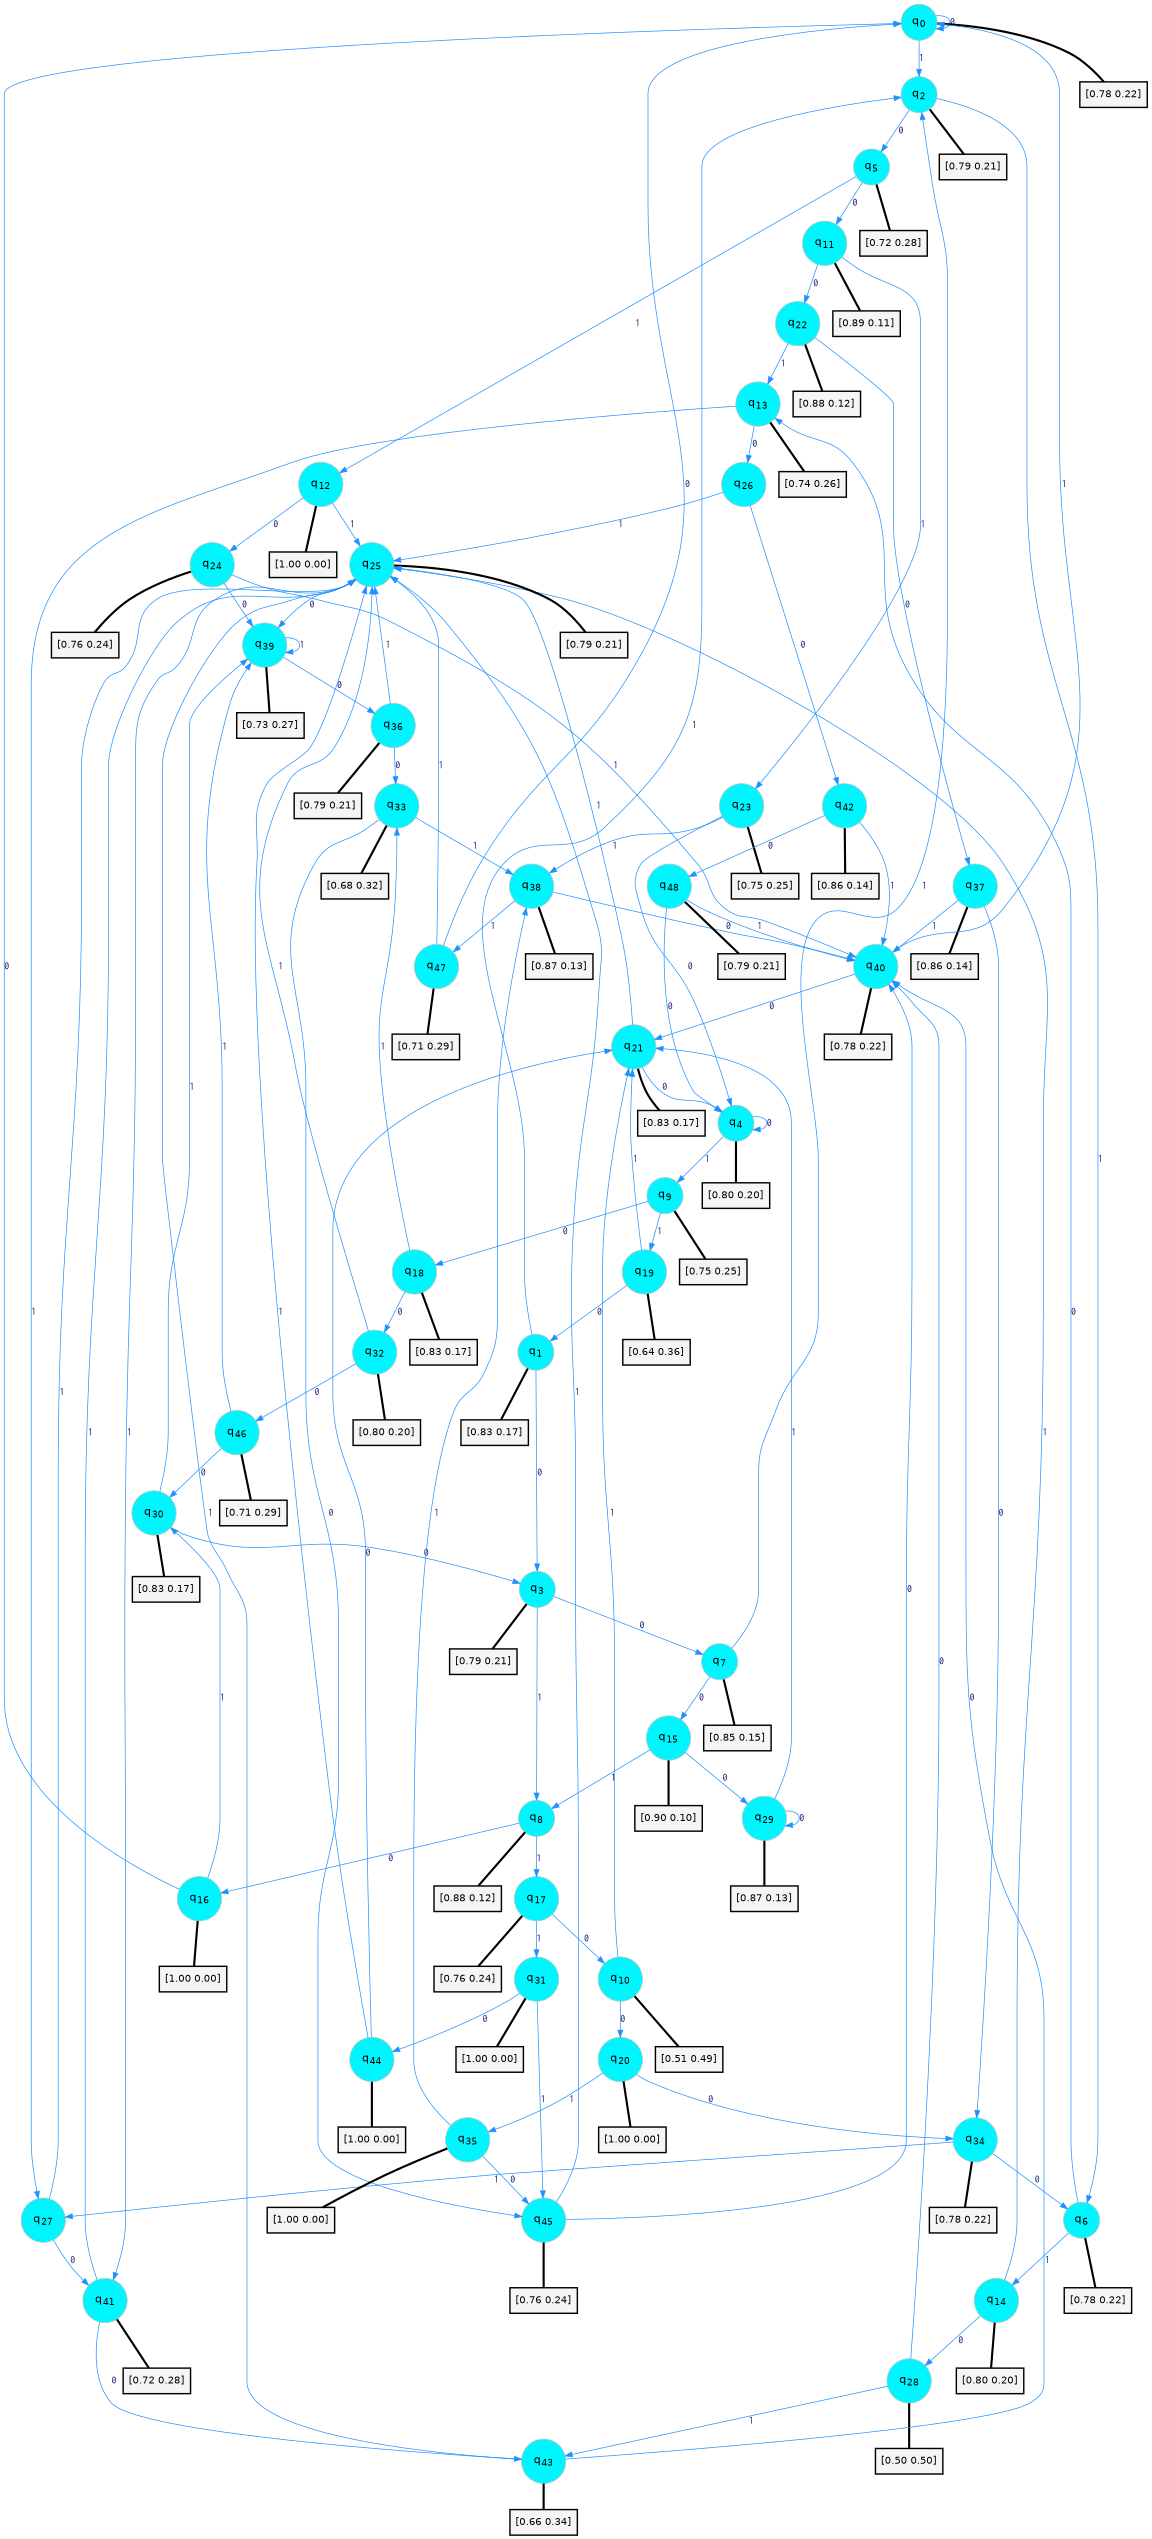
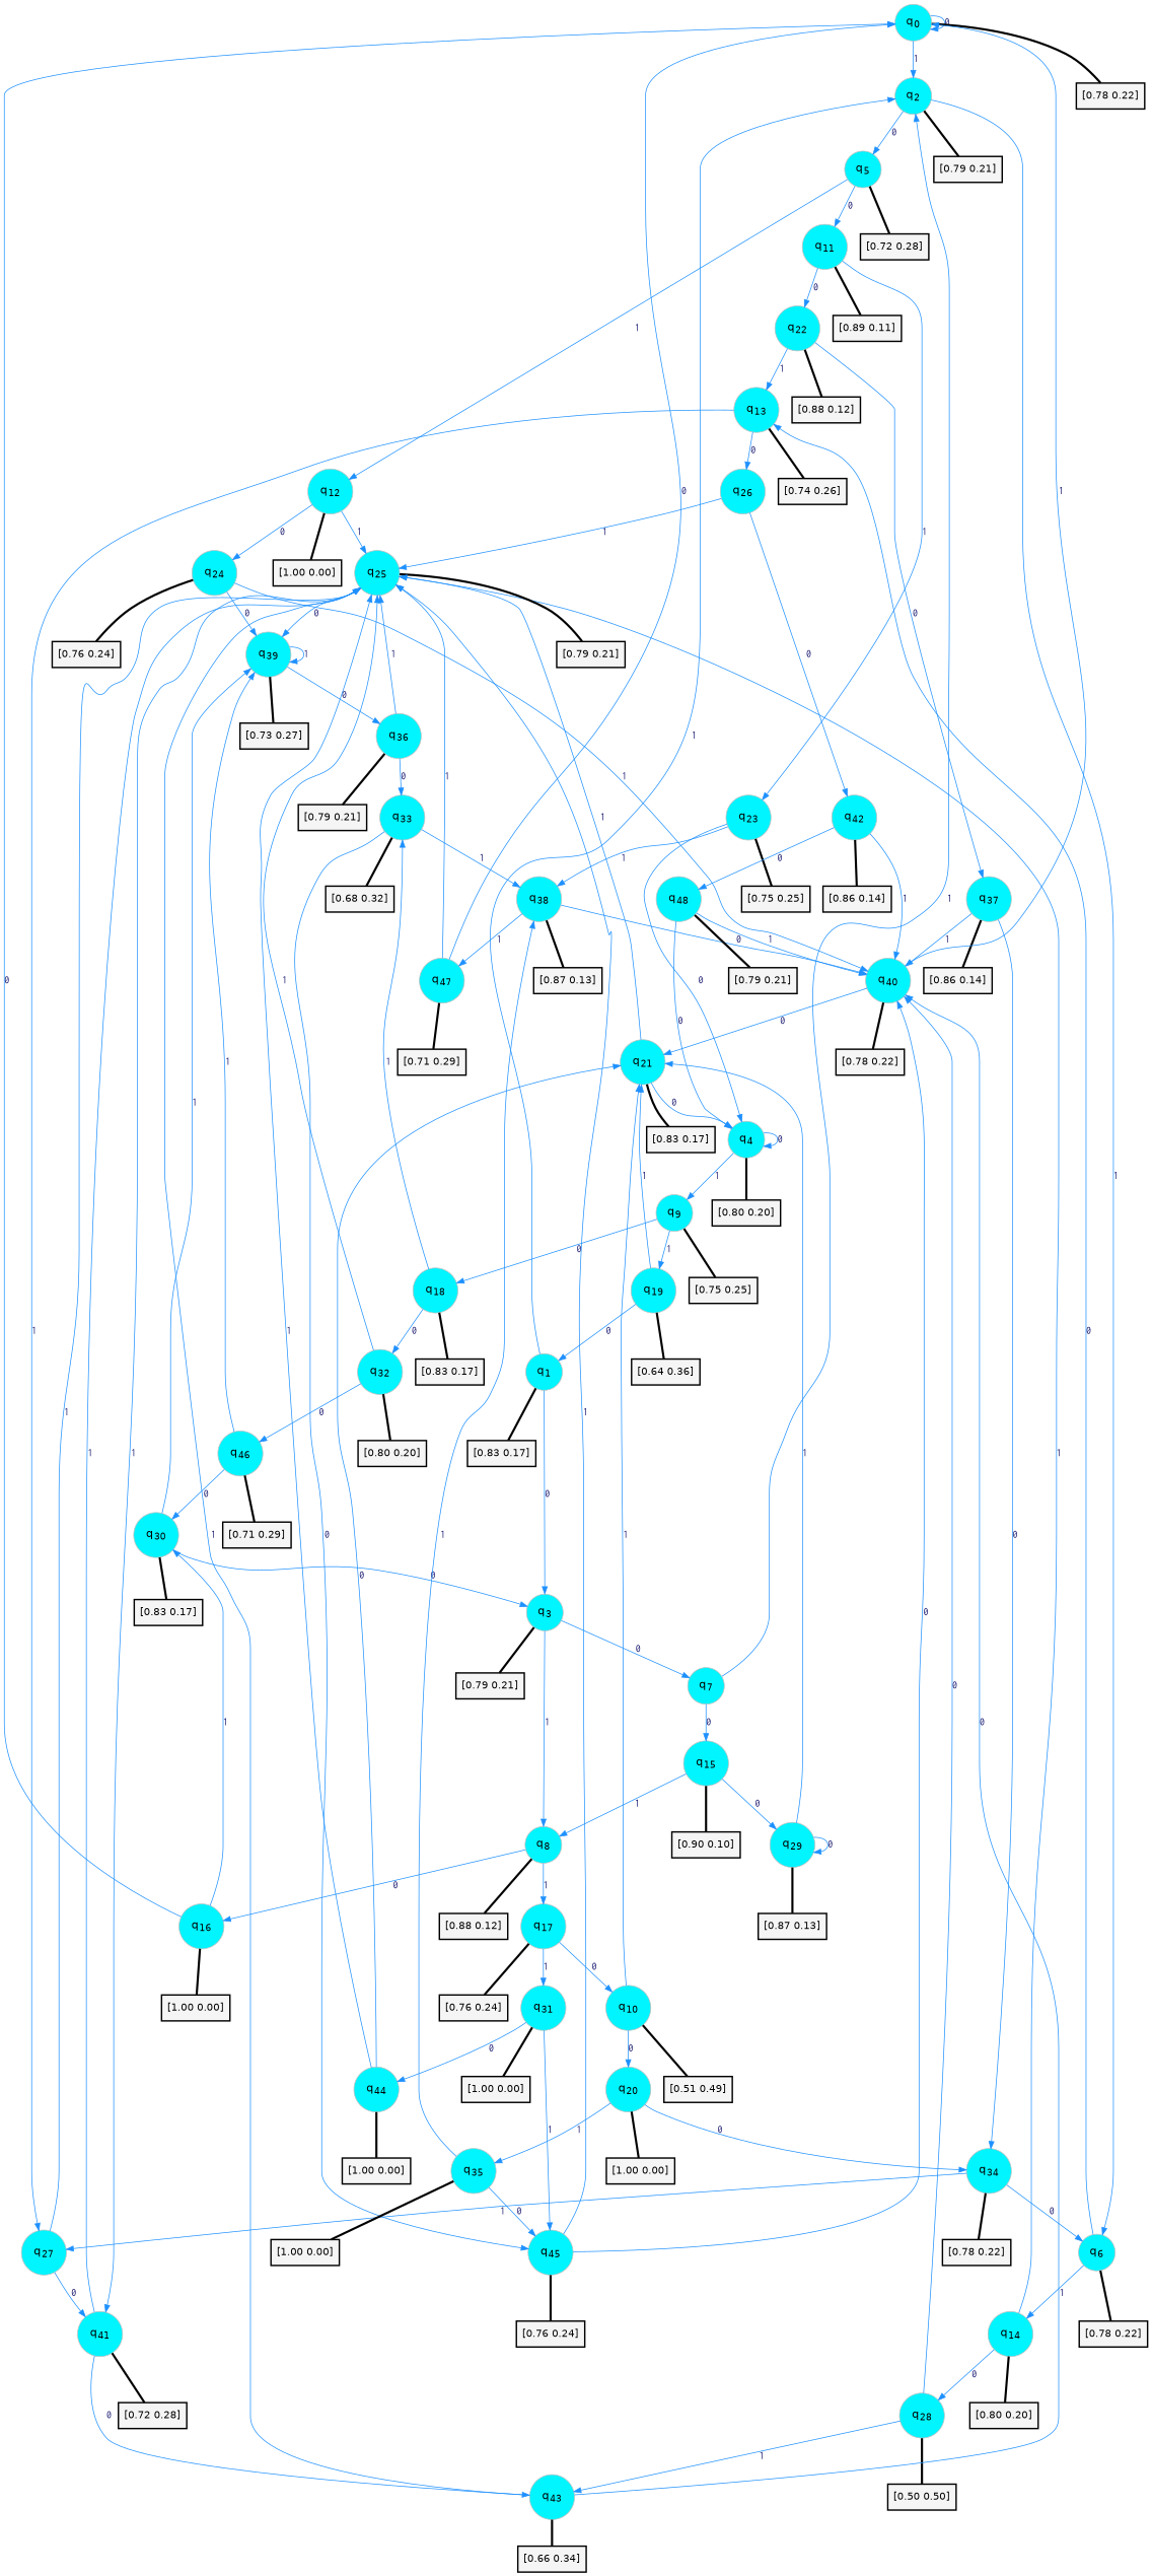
  digraph {
    rankdir=TD
    node [color=gray fillcolor=turquoise1 fontcolor=black fontname=Helvetica fontsize=16 fontweight=bold shape=circle style=filled]
    edge [arrowsize=1 color=dodgerblue1 fontcolor=midnightblue fontname=courier fontweight=bold penwidth=1 style=solid weight=20]
    n1 [label=<q<SUB>0</SUB>>]
    n2 [label=<q<SUB>2</SUB>>]
    n3 [color=black fillcolor=whitesmoke fontsize=14 label="[0.78 0.22]" penwidth=2 shape=box]
    n4 [label=<q<SUB>5</SUB>>]
    n5 [label=<q<SUB>6</SUB>>]
    n6 [color=black fillcolor=whitesmoke fontsize=14 label="[0.79 0.21]" penwidth=2 shape=box]
    n7 [label=<q<SUB>1</SUB>>]
    n8 [label=<q<SUB>3</SUB>>]
    n9 [color=black fillcolor=whitesmoke fontsize=14 label="[0.83 0.17]" penwidth=2 shape=box]
    n10 [label=<q<SUB>7</SUB>>]
    n11 [label=<q<SUB>8</SUB>>]
    n12 [color=black fillcolor=whitesmoke fontsize=14 label="[0.79 0.21]" penwidth=2 shape=box]
    n13 [label=<q<SUB>11</SUB>>]
    n14 [label=<q<SUB>12</SUB>>]
    n15 [color=black fillcolor=whitesmoke fontsize=14 label="[0.72 0.28]" penwidth=2 shape=box]
    n16 [label=<q<SUB>13</SUB>>]
    n17 [label=<q<SUB>14</SUB>>]
    n18 [color=black fillcolor=whitesmoke fontsize=14 label="[0.78 0.22]" penwidth=2 shape=box]
    n19 [label=<q<SUB>15</SUB>>]
-   n20 [color=black fillcolor=whitesmoke fontsize=14 label="[0.85 0.15]" penwidth=2 shape=box]
    n21 [label=<q<SUB>16</SUB>>]
    n22 [label=<q<SUB>17</SUB>>]
    n23 [color=black fillcolor=whitesmoke fontsize=14 label="[0.88 0.12]" penwidth=2 shape=box]
    n24 [label=<q<SUB>4</SUB>>]
    n25 [label=<q<SUB>9</SUB>>]
    n26 [color=black fillcolor=whitesmoke fontsize=14 label="[0.80 0.20]" penwidth=2 shape=box]
    n27 [label=<q<SUB>18</SUB>>]
    n28 [label=<q<SUB>19</SUB>>]
    n29 [color=black fillcolor=whitesmoke fontsize=14 label="[0.75 0.25]" penwidth=2 shape=box]
    n30 [label=<q<SUB>22</SUB>>]
    n31 [label=<q<SUB>23</SUB>>]
    n32 [color=black fillcolor=whitesmoke fontsize=14 label="[0.89 0.11]" penwidth=2 shape=box]
    n33 [label=<q<SUB>24</SUB>>]
    n34 [label=<q<SUB>25</SUB>>]
    n35 [color=black fillcolor=whitesmoke fontsize=14 label="[1.00 0.00]" penwidth=2 shape=box]
    n36 [label=<q<SUB>26</SUB>>]
    n37 [label=<q<SUB>27</SUB>>]
    n38 [color=black fillcolor=whitesmoke fontsize=14 label="[0.74 0.26]" penwidth=2 shape=box]
    n39 [label=<q<SUB>28</SUB>>]
    n40 [color=black fillcolor=whitesmoke fontsize=14 label="[0.80 0.20]" penwidth=2 shape=box]
    n41 [label=<q<SUB>29</SUB>>]
    n42 [color=black fillcolor=whitesmoke fontsize=14 label="[0.90 0.10]" penwidth=2 shape=box]
    n43 [label=<q<SUB>30</SUB>>]
    n44 [color=black fillcolor=whitesmoke fontsize=14 label="[1.00 0.00]" penwidth=2 shape=box]
    n45 [label=<q<SUB>10</SUB>>]
    n46 [label=<q<SUB>31</SUB>>]
    n47 [color=black fillcolor=whitesmoke fontsize=14 label="[0.76 0.24]" penwidth=2 shape=box]
    n48 [label=<q<SUB>32</SUB>>]
    n49 [label=<q<SUB>33</SUB>>]
    n50 [color=black fillcolor=whitesmoke fontsize=14 label="[0.83 0.17]" penwidth=2 shape=box]
    n51 [label=<q<SUB>21</SUB>>]
    n52 [color=black fillcolor=whitesmoke fontsize=14 label="[0.64 0.36]" penwidth=2 shape=box]
    n53 [label=<q<SUB>20</SUB>>]
    n54 [color=black fillcolor=whitesmoke fontsize=14 label="[0.51 0.49]" penwidth=2 shape=box]
    n55 [label=<q<SUB>34</SUB>>]
    n56 [label=<q<SUB>35</SUB>>]
    n57 [color=black fillcolor=whitesmoke fontsize=14 label="[1.00 0.00]" penwidth=2 shape=box]
    n58 [color=black fillcolor=whitesmoke fontsize=14 label="[0.83 0.17]" penwidth=2 shape=box]
    n59 [label=<q<SUB>37</SUB>>]
    n60 [color=black fillcolor=whitesmoke fontsize=14 label="[0.88 0.12]" penwidth=2 shape=box]
    n61 [label=<q<SUB>38</SUB>>]
    n62 [color=black fillcolor=whitesmoke fontsize=14 label="[0.75 0.25]" penwidth=2 shape=box]
    n63 [label=<q<SUB>39</SUB>>]
    n64 [label=<q<SUB>40</SUB>>]
    n65 [color=black fillcolor=whitesmoke fontsize=14 label="[0.76 0.24]" penwidth=2 shape=box]
    n66 [label=<q<SUB>41</SUB>>]
    n67 [color=black fillcolor=whitesmoke fontsize=14 label="[0.79 0.21]" penwidth=2 shape=box]
    n68 [label=<q<SUB>42</SUB>>]
    n69 [label=<q<SUB>43</SUB>>]
    n70 [color=black fillcolor=whitesmoke fontsize=14 label="[0.50 0.50]" penwidth=2 shape=box]
    n71 [color=black fillcolor=whitesmoke fontsize=14 label="[0.87 0.13]" penwidth=2 shape=box]
    n72 [color=black fillcolor=whitesmoke fontsize=14 label="[0.83 0.17]" penwidth=2 shape=box]
    n73 [label=<q<SUB>44</SUB>>]
    n74 [label=<q<SUB>45</SUB>>]
    n75 [color=black fillcolor=whitesmoke fontsize=14 label="[1.00 0.00]" penwidth=2 shape=box]
    n76 [label=<q<SUB>46</SUB>>]
    n77 [color=black fillcolor=whitesmoke fontsize=14 label="[0.80 0.20]" penwidth=2 shape=box]
    n78 [color=black fillcolor=whitesmoke fontsize=14 label="[0.68 0.32]" penwidth=2 shape=box]
    n79 [color=black fillcolor=whitesmoke fontsize=14 label="[0.78 0.22]" penwidth=2 shape=box]
    n80 [color=black fillcolor=whitesmoke fontsize=14 label="[1.00 0.00]" penwidth=2 shape=box]
    n81 [color=black fillcolor=whitesmoke fontsize=14 label="[0.86 0.14]" penwidth=2 shape=box]
    n82 [label=<q<SUB>47</SUB>>]
    n83 [color=black fillcolor=whitesmoke fontsize=14 label="[0.87 0.13]" penwidth=2 shape=box]
    n84 [label=<q<SUB>36</SUB>>]
    n85 [color=black fillcolor=whitesmoke fontsize=14 label="[0.73 0.27]" penwidth=2 shape=box]
    n86 [color=black fillcolor=whitesmoke fontsize=14 label="[0.78 0.22]" penwidth=2 shape=box]
    n87 [color=black fillcolor=whitesmoke fontsize=14 label="[0.72 0.28]" penwidth=2 shape=box]
    n88 [label=<q<SUB>48</SUB>>]
    n89 [color=black fillcolor=whitesmoke fontsize=14 label="[0.86 0.14]" penwidth=2 shape=box]
    n90 [color=black fillcolor=whitesmoke fontsize=14 label="[0.66 0.34]" penwidth=2 shape=box]
    n91 [color=black fillcolor=whitesmoke fontsize=14 label="[1.00 0.00]" penwidth=2 shape=box]
    n92 [color=black fillcolor=whitesmoke fontsize=14 label="[0.76 0.24]" penwidth=2 shape=box]
    n93 [color=black fillcolor=whitesmoke fontsize=14 label="[0.71 0.29]" penwidth=2 shape=box]
    n94 [color=black fillcolor=whitesmoke fontsize=14 label="[0.79 0.21]" penwidth=2 shape=box]
    n95 [color=black fillcolor=whitesmoke fontsize=14 label="[0.71 0.29]" penwidth=2 shape=box]
    n96 [color=black fillcolor=whitesmoke fontsize=14 label="[0.79 0.21]" penwidth=2 shape=box]
    n1 -> n1 [label=0]
    n1 -> n2 [label=1]
    n1 -> n3 [arrowhead=none color=black penwidth=3]
    n2 -> n4 [label=0]
    n2 -> n5 [label=1]
    n2 -> n6 [arrowhead=none color=black penwidth=3]
    n4 -> n13 [label=0]
    n4 -> n14 [label=1]
    n4 -> n15 [arrowhead=none color=black penwidth=3]
    n5 -> n16 [label=0]
    n5 -> n17 [label=1]
    n5 -> n18 [arrowhead=none color=black penwidth=3]
    n7 -> n2 [label=1]
    n7 -> n8 [label=0]
    n7 -> n9 [arrowhead=none color=black penwidth=3]
    n8 -> n10 [label=0]
    n8 -> n11 [label=1]
    n8 -> n12 [arrowhead=none color=black penwidth=3]
    n10 -> n2 [label=1]
    n10 -> n19 [label=0]
-   n10 -> n20 [arrowhead=none color=black penwidth=3]
    n11 -> n21 [label=0]
    n11 -> n22 [label=1]
    n11 -> n23 [arrowhead=none color=black penwidth=3]
    n13 -> n30 [label=0]
    n13 -> n31 [label=1]
    n13 -> n32 [arrowhead=none color=black penwidth=3]
    n14 -> n33 [label=0]
    n14 -> n34 [label=1]
    n14 -> n35 [arrowhead=none color=black penwidth=3]
    n16 -> n36 [label=0]
    n16 -> n37 [label=1]
    n16 -> n38 [arrowhead=none color=black penwidth=3]
    n17 -> n34 [label=1]
    n17 -> n39 [label=0]
    n17 -> n40 [arrowhead=none color=black penwidth=3]
    n19 -> n11 [label=1]
    n19 -> n41 [label=0]
    n19 -> n42 [arrowhead=none color=black penwidth=3]
    n21 -> n1 [label=0]
    n21 -> n43 [label=1]
    n21 -> n44 [arrowhead=none color=black penwidth=3]
    n22 -> n45 [label=0]
    n22 -> n46 [label=1]
    n22 -> n47 [arrowhead=none color=black penwidth=3]
    n24 -> n24 [label=0]
    n24 -> n25 [label=1]
    n24 -> n26 [arrowhead=none color=black penwidth=3]
    n25 -> n27 [label=0]
    n25 -> n28 [label=1]
    n25 -> n29 [arrowhead=none color=black penwidth=3]
    n27 -> n48 [label=0]
    n27 -> n49 [label=1]
    n27 -> n50 [arrowhead=none color=black penwidth=3]
    n28 -> n7 [label=0]
    n28 -> n51 [label=1]
    n28 -> n52 [arrowhead=none color=black penwidth=3]
    n30 -> n16 [label=1]
    n30 -> n59 [label=0]
    n30 -> n60 [arrowhead=none color=black penwidth=3]
    n31 -> n24 [label=0]
    n31 -> n61 [label=1]
    n31 -> n62 [arrowhead=none color=black penwidth=3]
    n33 -> n63 [label=0]
    n33 -> n64 [label=1]
    n33 -> n65 [arrowhead=none color=black penwidth=3]
    n34 -> n63 [label=0]
    n34 -> n66 [label=1]
    n34 -> n67 [arrowhead=none color=black penwidth=3]
    n36 -> n34 [label=1]
    n36 -> n68 [label=0]
    n37 -> n34 [label=1]
    n37 -> n66 [label=0]
    n39 -> n64 [label=0]
    n39 -> n69 [label=1]
    n39 -> n70 [arrowhead=none color=black penwidth=3]
    n41 -> n41 [label=0]
    n41 -> n51 [label=1]
    n41 -> n71 [arrowhead=none color=black penwidth=3]
    n43 -> n8 [label=0]
    n43 -> n63 [label=1]
    n43 -> n72 [arrowhead=none color=black penwidth=3]
    n45 -> n51 [label=1]
    n45 -> n53 [label=0]
    n45 -> n54 [arrowhead=none color=black penwidth=3]
    n46 -> n73 [label=0]
    n46 -> n74 [label=1]
    n46 -> n75 [arrowhead=none color=black penwidth=3]
    n48 -> n34 [label=1]
    n48 -> n76 [label=0]
    n48 -> n77 [arrowhead=none color=black penwidth=3]
    n49 -> n61 [label=1]
    n49 -> n74 [label=0]
    n49 -> n78 [arrowhead=none color=black penwidth=3]
    n51 -> n24 [label=0]
    n51 -> n34 [label=1]
    n51 -> n58 [arrowhead=none color=black penwidth=3]
    n53 -> n55 [label=0]
    n53 -> n56 [label=1]
    n53 -> n57 [arrowhead=none color=black penwidth=3]
    n55 -> n5 [label=0]
    n55 -> n37 [label=1]
    n55 -> n79 [arrowhead=none color=black penwidth=3]
    n56 -> n61 [label=1]
    n56 -> n74 [label=0]
    n56 -> n80 [arrowhead=none color=black penwidth=3]
    n59 -> n55 [label=0]
    n59 -> n64 [label=1]
    n59 -> n81 [arrowhead=none color=black penwidth=3]
    n61 -> n64 [label=0]
    n61 -> n82 [label=1]
    n61 -> n83 [arrowhead=none color=black penwidth=3]
    n63 -> n63 [label=1]
    n63 -> n84 [label=0]
    n63 -> n85 [arrowhead=none color=black penwidth=3]
    n64 -> n1 [label=1]
    n64 -> n51 [label=0]
    n64 -> n86 [arrowhead=none color=black penwidth=3]
    n66 -> n34 [label=1]
    n66 -> n69 [label=0]
    n66 -> n87 [arrowhead=none color=black penwidth=3]
    n68 -> n64 [label=1]
    n68 -> n88 [label=0]
    n68 -> n89 [arrowhead=none color=black penwidth=3]
    n69 -> n34 [label=1]
    n69 -> n64 [label=0]
    n69 -> n90 [arrowhead=none color=black penwidth=3]
    n73 -> n34 [label=1]
    n73 -> n51 [label=0]
    n73 -> n91 [arrowhead=none color=black penwidth=3]
    n74 -> n34 [label=1]
    n74 -> n64 [label=0]
    n74 -> n92 [arrowhead=none color=black penwidth=3]
    n76 -> n43 [label=0]
    n76 -> n63 [label=1]
    n76 -> n93 [arrowhead=none color=black penwidth=3]
    n82 -> n1 [label=0]
    n82 -> n34 [label=1]
    n82 -> n95 [arrowhead=none color=black penwidth=3]
    n84 -> n34 [label=1]
    n84 -> n49 [label=0]
    n84 -> n94 [arrowhead=none color=black penwidth=3]
    n88 -> n24 [label=0]
    n88 -> n64 [label=1]
    n88 -> n96 [arrowhead=none color=black penwidth=3]
  }
